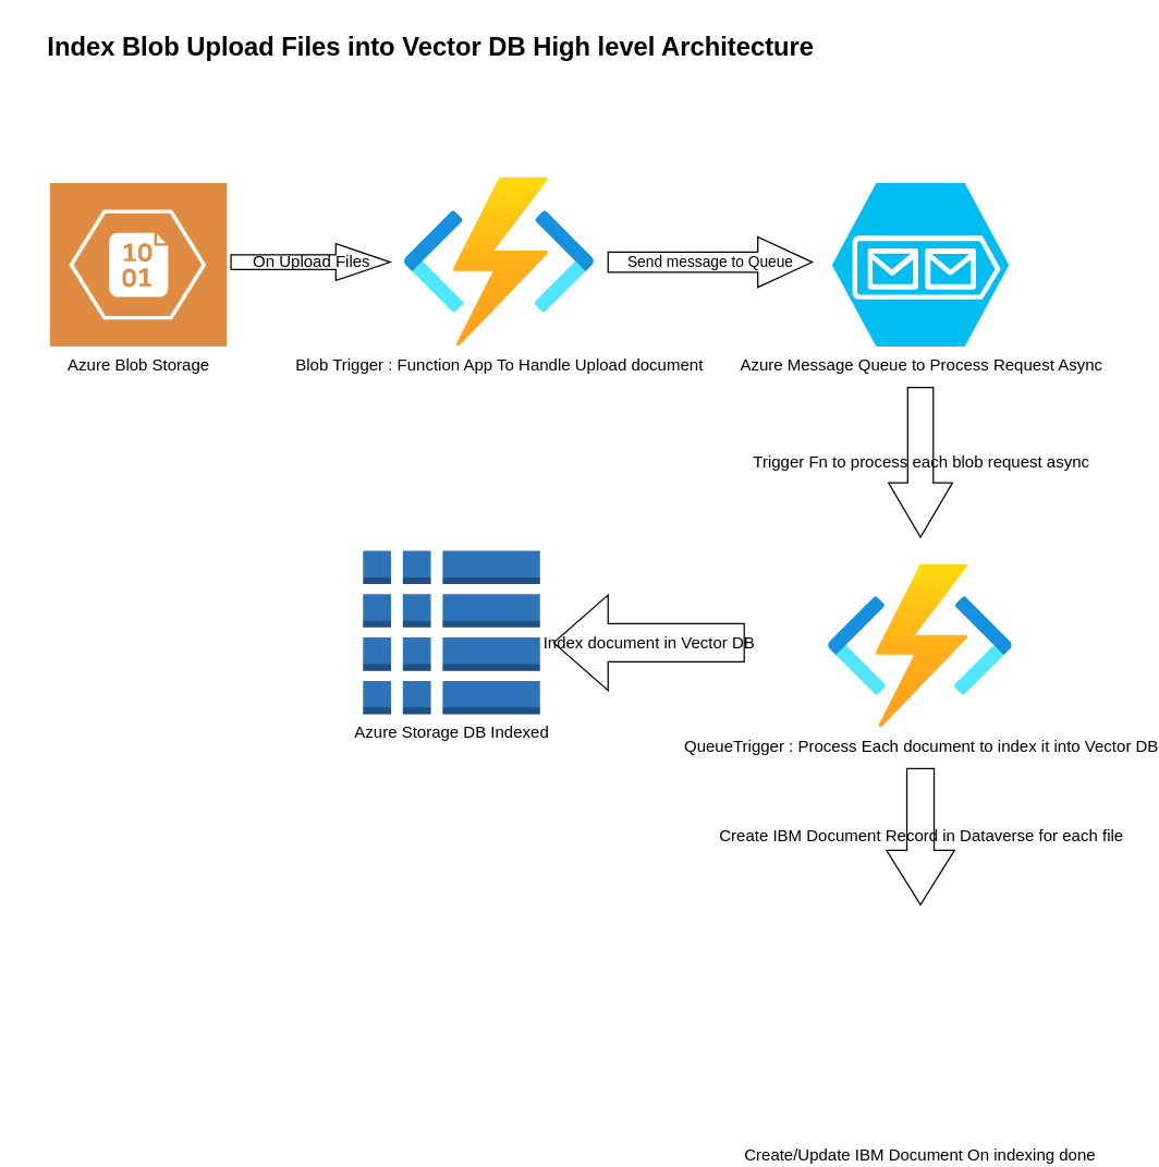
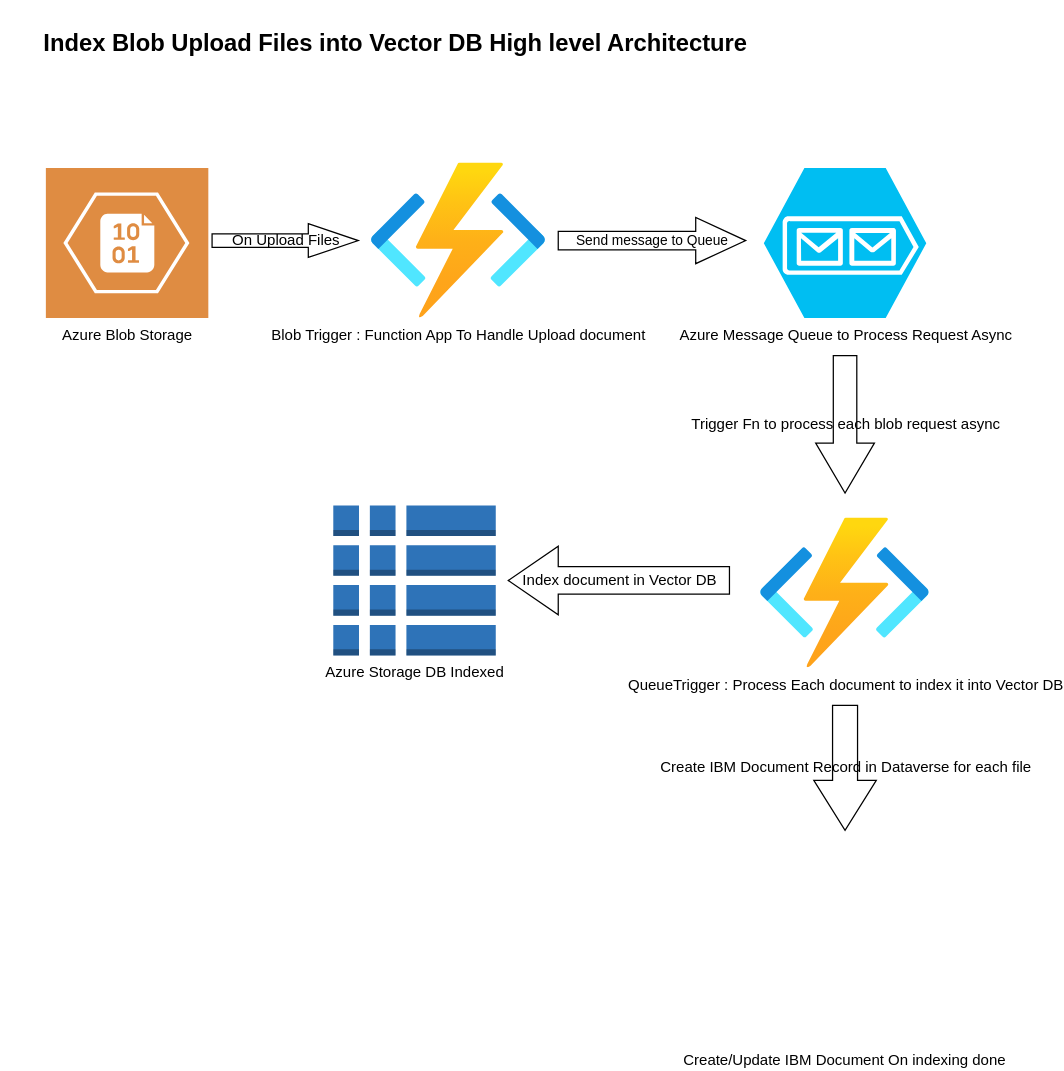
  <mxCell id="0" />
  <mxCell id="1" parent="0" />
  <mxCell id="2" value="Blob Trigger : Function App To Handle Upload document" style="image;aspect=fixed;html=1;points=[];align=center;fontSize=12;image=img/lib/azure2/compute/Function_Apps.svg;" parent="1" vertex="1"><mxGeometry x="296" y="130" width="140.53" height="124" as="geometry" /></mxCell>
  <mxCell id="3" value="Azure Blob Storage" style="sketch=0;pointerEvents=1;shadow=0;dashed=0;html=1;strokeColor=none;fillColor=#DF8C42;labelPosition=center;verticalLabelPosition=bottom;verticalAlign=top;align=center;outlineConnect=0;shape=mxgraph.veeam2.azure_blob;" parent="1" vertex="1"><mxGeometry x="36" y="134" width="130" height="120" as="geometry" /></mxCell>
  <mxCell id="4" value="Azure Message Queue to Process Request Async" style="verticalLabelPosition=bottom;html=1;verticalAlign=top;align=center;strokeColor=none;fillColor=#00BEF2;shape=mxgraph.azure.storage_queue;" parent="1" vertex="1"><mxGeometry x="610.5" y="134" width="130" height="120" as="geometry" /></mxCell>
  <mxCell id="5" value="QueueTrigger : Process Each document to index it into Vector DB" style="image;aspect=fixed;html=1;points=[];align=center;fontSize=12;image=img/lib/azure2/compute/Function_Apps.svg;" parent="1" vertex="1"><mxGeometry x="607.5" y="414" width="136" height="120" as="geometry" /></mxCell>
  <mxCell id="6" value="Azure Storage DB Indexed" style="outlineConnect=0;dashed=0;verticalLabelPosition=bottom;verticalAlign=top;align=center;html=1;shape=mxgraph.aws3.global_secondary_index;fillColor=#2E73B8;gradientColor=none;" parent="1" vertex="1"><mxGeometry x="266" y="404" width="130" height="120" as="geometry" /></mxCell>
  <mxCell id="7" value="On Upload Files" style="html=1;shadow=0;dashed=0;align=center;verticalAlign=middle;shape=mxgraph.arrows2.arrow;dy=0.6;dx=40;notch=0;" parent="1" vertex="1"><mxGeometry x="169" y="178.5" width="117" height="27" as="geometry" /></mxCell>
  <mxCell id="8" value="&lt;font style=&quot;font-size: 11px;&quot;&gt;Send message to Queue&lt;/font&gt;" style="html=1;shadow=0;dashed=0;align=center;verticalAlign=middle;shape=mxgraph.arrows2.arrow;dy=0.6;dx=40;notch=0;" parent="1" vertex="1"><mxGeometry x="446" y="173.5" width="150" height="37" as="geometry" /></mxCell>
  <mxCell id="9" value="Trigger Fn to process each blob request async" style="html=1;shadow=0;dashed=0;align=center;verticalAlign=middle;shape=mxgraph.arrows2.arrow;dy=0.6;dx=40;direction=south;notch=0;" parent="1" vertex="1"><mxGeometry x="652" y="284" width="47" height="110" as="geometry" /></mxCell>
- <mxCell id="10" value="Index document in Vector DB" style="html=1;shadow=0;dashed=0;align=center;verticalAlign=middle;shape=mxgraph.arrows2.arrow;dy=0.6;dx=40;flipH=1;notch=0;" parent="1" vertex="1"><mxGeometry x="406" y="436.5" width="140" height="70" as="geometry" /></mxCell>
+ <mxCell id="10" value="Index document in Vector DB" style="html=1;shadow=0;dashed=0;align=center;verticalAlign=middle;shape=mxgraph.arrows2.arrow;dy=0.6;dx=40;flipH=1;notch=0;" parent="1" vertex="1"><mxGeometry x="406" y="436.5" width="177" height="55" as="geometry" /></mxCell>
  <mxCell id="11" value="Create/Update IBM Document On indexing done" style="shape=image;verticalLabelPosition=bottom;labelBackgroundColor=default;verticalAlign=top;aspect=fixed;imageAspect=0;image=https://static.wixstatic.com/media/220bc8_15598e9f0b214d13a8c917af04a7701e~mv2.png/v1/fill/w_568,h_568,al_c,q_85,usm_0.66_1.00_0.01,enc_auto/220bc8_15598e9f0b214d13a8c917af04a7701e~mv2.png;" parent="1" vertex="1"><mxGeometry x="600.5" y="684" width="150" height="150" as="geometry" /></mxCell>
  <mxCell id="12" value="Create IBM Document Record in Dataverse for each file" style="html=1;shadow=0;dashed=0;align=center;verticalAlign=middle;shape=mxgraph.arrows2.arrow;dy=0.6;dx=40;direction=south;notch=0;" parent="1" vertex="1"><mxGeometry x="650.5" y="564" width="50" height="100" as="geometry" /></mxCell>
  <mxCell id="13" value="&lt;b&gt;&lt;font style=&quot;font-size: 19px;&quot;&gt;Index Blob Upload Files into Vector DB High level Architecture&lt;/font&gt;&lt;/b&gt;" style="text;html=1;align=center;verticalAlign=middle;whiteSpace=wrap;rounded=0;" parent="1" vertex="1"><mxGeometry x="20.5" y="20" width="590" height="30" as="geometry" /></mxCell>
